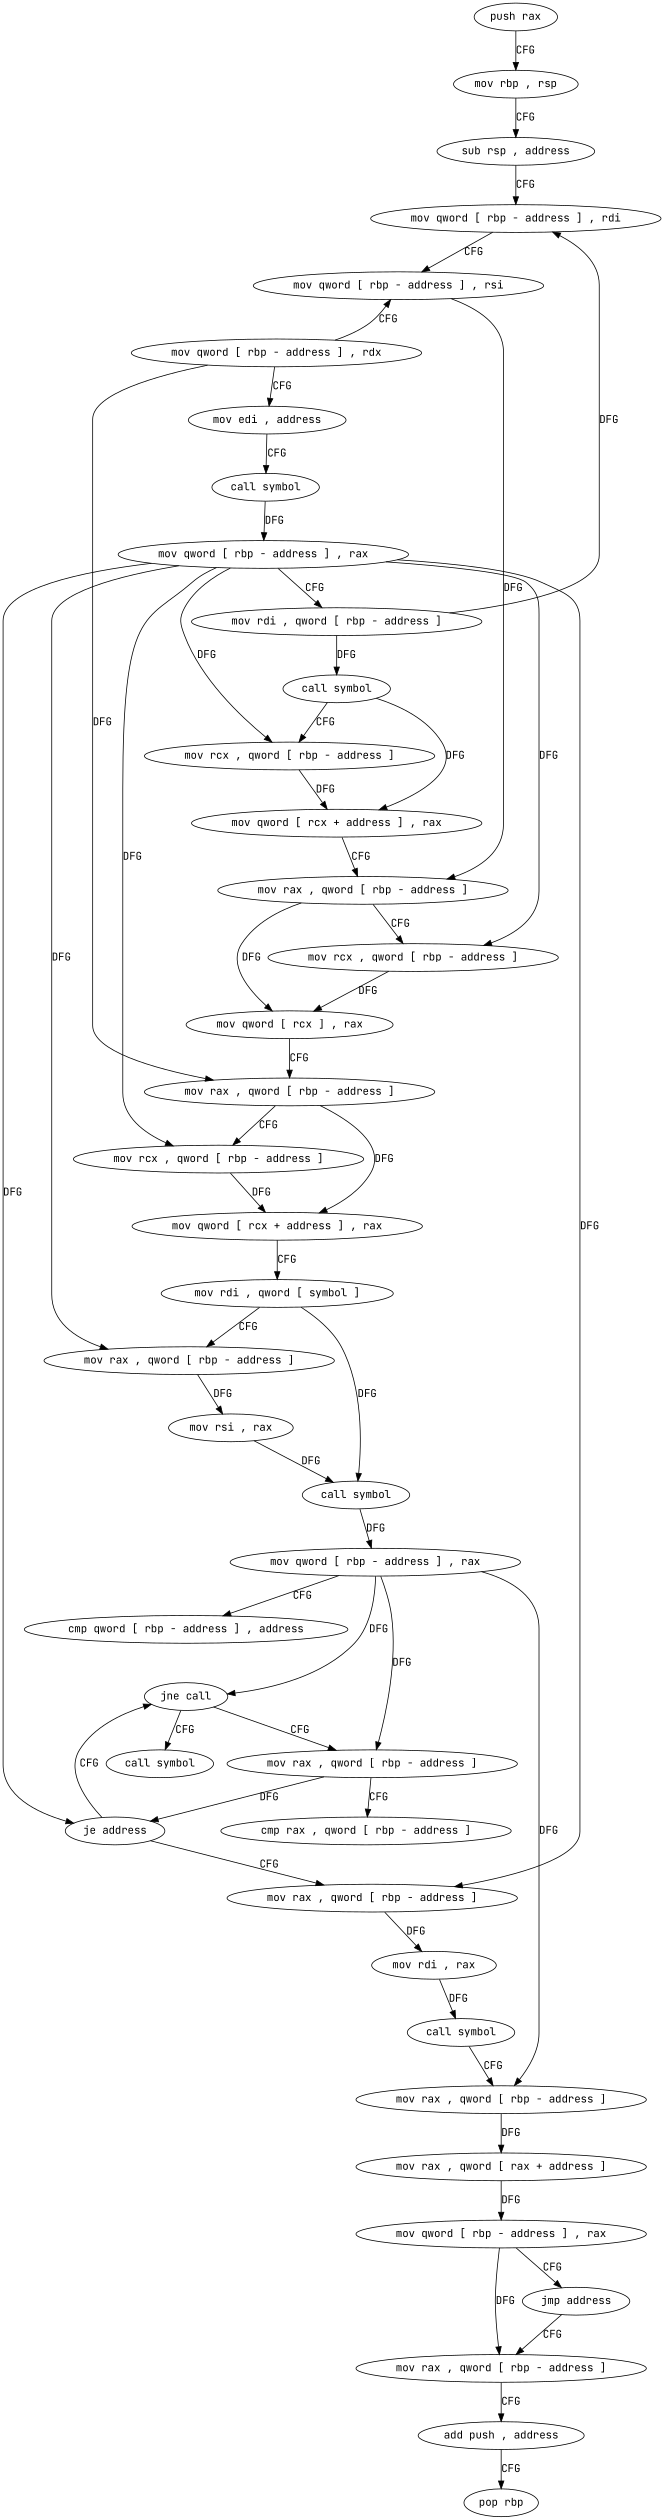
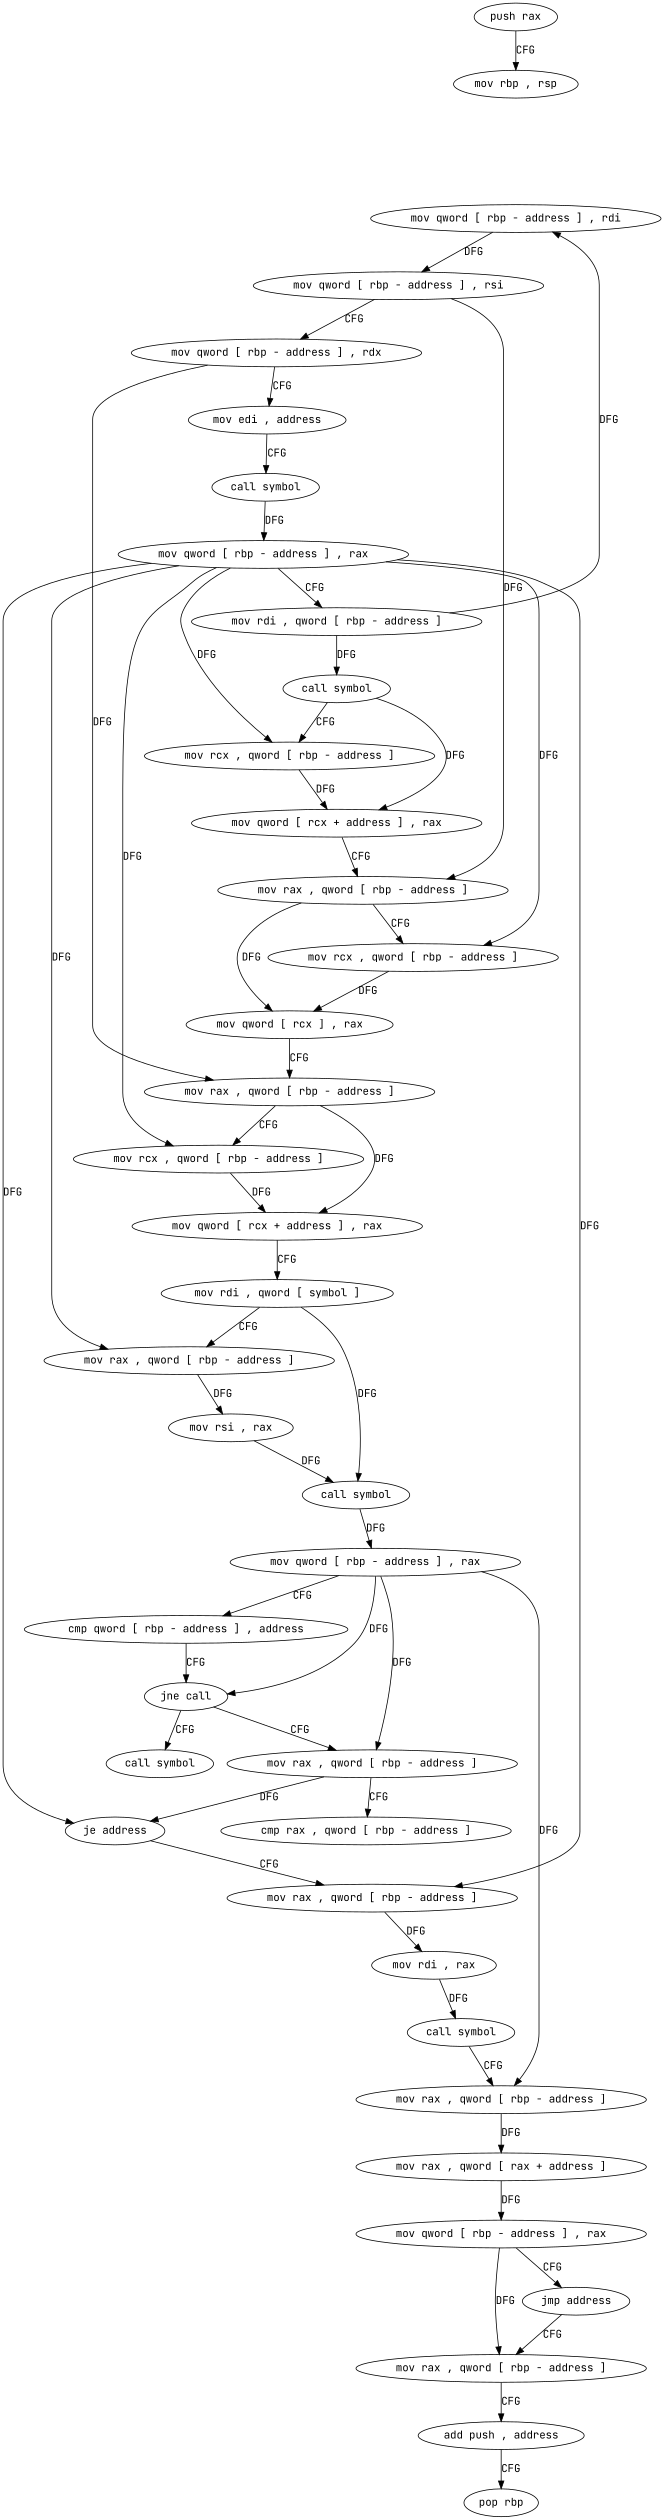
  digraph {
    fontname="JetBrains Mono"
    node [fontname="JetBrains Mono"]
    edge [fontname="JetBrains Mono"]
    n1 [label="push rax"]
    n2 [label="mov rbp , rsp"]
-   n3 [label="sub rsp , address"]
    n4 [label="mov qword [ rbp - address ] , rdi"]
    n5 [label="mov qword [ rbp - address ] , rsi"]
    n6 [label="mov qword [ rbp - address ] , rdx"]
    n7 [label="mov rax , qword [ rbp - address ]"]
    n8 [label="mov rdi , qword [ rbp - address ]"]
    n9 [label="call symbol"]
    n10 [label="mov edi , address"]
    n11 [label="mov rax , qword [ rbp - address ]"]
    n12 [label="mov rcx , qword [ rbp - address ]"]
    n13 [label="mov qword [ rcx ] , rax"]
    n14 [label="call symbol"]
    n15 [label="mov rcx , qword [ rbp - address ]"]
    n16 [label="mov qword [ rcx + address ] , rax"]
    n17 [label="mov qword [ rbp - address ] , rax"]
    n18 [label="mov rcx , qword [ rbp - address ]"]
    n19 [label="mov rax , qword [ rbp - address ]"]
    n20 [label="je address"]
    n21 [label="mov rax , qword [ rbp - address ]"]
    n22 [label="mov qword [ rcx + address ] , rax"]
    n23 [label="mov rsi , rax"]
    n24 [label="mov rdi , rax"]
    n25 [label="mov rdi , qword [ symbol ]"]
    n26 [label="call symbol"]
    n27 [label="mov qword [ rbp - address ] , rax"]
    n28 [label="cmp qword [ rbp - address ] , address"]
    n29 [label="jne call"]
    n30 [label="mov rax , qword [ rbp - address ]"]
    n31 [label="mov rax , qword [ rbp - address ]"]
    n32 [label="call symbol"]
    n33 [label="cmp rax , qword [ rbp - address ]"]
    n34 [label="mov rax , qword [ rax + address ]"]
    n35 [label="mov rax , qword [ rbp - address ]"]
    n36 [label="add push , address"]
    n37 [label="call symbol"]
    n38 [label="pop rbp"]
    n39 [label="mov qword [ rbp - address ] , rax"]
    n40 [label="jmp address"]
    n1 -> n2 [label=CFG]
-   n2 -> n3 [label=CFG]
-   n3 -> n4 [label=CFG]
-   n4 -> n5 [label=CFG]
-   n6 -> n5 [label=CFG]
+   n4 -> n5 [label=DFG]
+   n5 -> n6 [label=CFG]
    n5 -> n7 [label=DFG]
    n6 -> n10 [label=CFG]
    n6 -> n11 [label=DFG]
    n7 -> n12 [label=CFG]
    n7 -> n13 [label=DFG]
    n8 -> n4 [label=DFG]
    n8 -> n9 [label=DFG]
    n9 -> n18 [label=CFG]
    n9 -> n22 [label=DFG]
    n10 -> n14 [label=CFG]
    n11 -> n15 [label=CFG]
    n11 -> n16 [label=DFG]
    n12 -> n13 [label=DFG]
    n13 -> n11 [label=CFG]
    n14 -> n17 [label=DFG]
    n15 -> n16 [label=DFG]
    n16 -> n25 [label=CFG]
    n17 -> n8 [label=CFG]
    n17 -> n12 [label=DFG]
    n17 -> n15 [label=DFG]
    n17 -> n18 [label=DFG]
    n17 -> n19 [label=DFG]
    n17 -> n20 [label=DFG]
    n17 -> n21 [label=DFG]
    n18 -> n22 [label=DFG]
    n19 -> n23 [label=DFG]
    n20 -> n21 [label=CFG]
    n21 -> n24 [label=DFG]
    n22 -> n7 [label=CFG]
    n23 -> n26 [label=DFG]
    n24 -> n37 [label=DFG]
    n25 -> n19 [label=CFG]
    n25 -> n26 [label=DFG]
    n26 -> n27 [label=DFG]
    n27 -> n28 [label=CFG]
    n27 -> n29 [label=DFG]
    n27 -> n30 [label=DFG]
    n27 -> n31 [label=DFG]
-   n20 -> n29 [label=CFG]
+   n28 -> n29 [label=CFG]
    n29 -> n30 [label=CFG]
    n29 -> n32 [label=CFG]
    n30 -> n20 [label=DFG]
    n30 -> n33 [label=CFG]
    n31 -> n34 [label=DFG]
    n34 -> n39 [label=DFG]
    n35 -> n36 [label=CFG]
    n36 -> n38 [label=CFG]
    n37 -> n31 [label=CFG]
    n39 -> n35 [label=DFG]
    n39 -> n40 [label=CFG]
    n40 -> n35 [label=CFG]
  }
